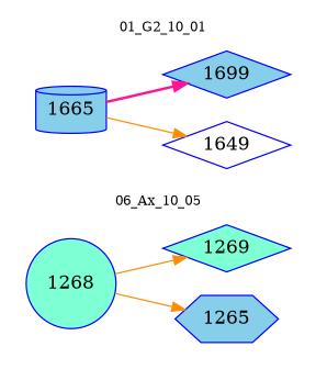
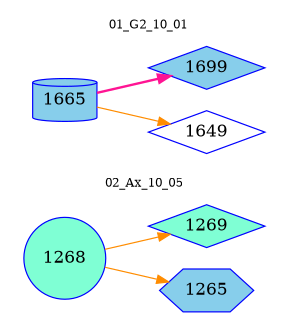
  digraph {
    rankdir=LR
    node [color=blue fillcolor=skyblue shape=diamond style=filled]
    edge [color=darkorange style=solid]
    n1 [fillcolor=aquamarine label=1268 shape=circle]
    n2 [label=1265 shape=hexagon]
    n3 [fillcolor=aquamarine label=1269]
    n4 [label=1665 shape=cylinder]
    n5 [fillcolor=white label=1649]
    n6 [label=1699]
    subgraph cluster_1 {
      color=white
      fontsize=10
-     label="06_Ax_10_05"
+     label="02_Ax_10_05"
      n1
      n2
      n3
    }
    subgraph cluster_2 {
      color=white
      fontsize=10
      label="01_G2_10_01"
      n4
      n5
      n6
    }
    n1 -> n2
    n1 -> n3
    n4 -> n5
    n4 -> n6 [color=deeppink style=bold]
  }
